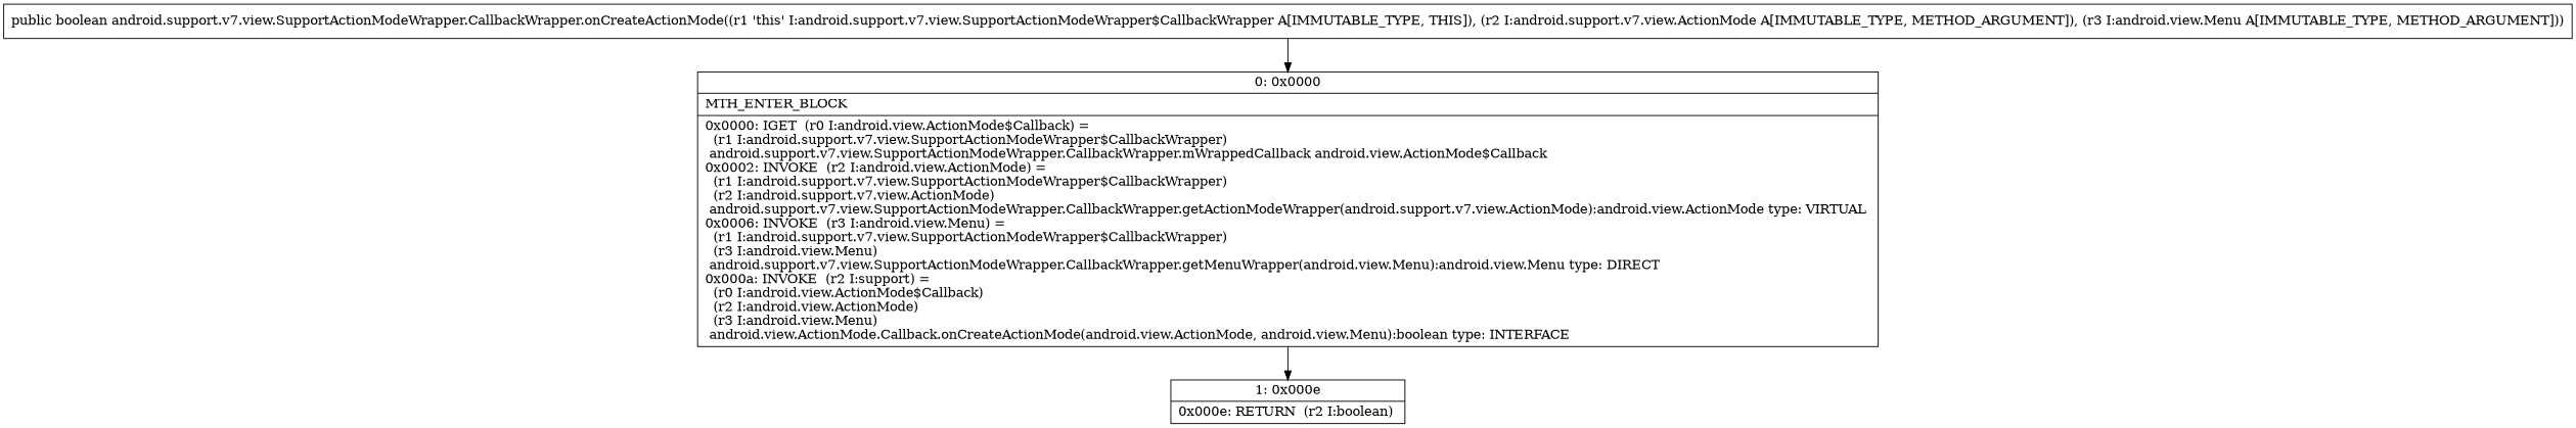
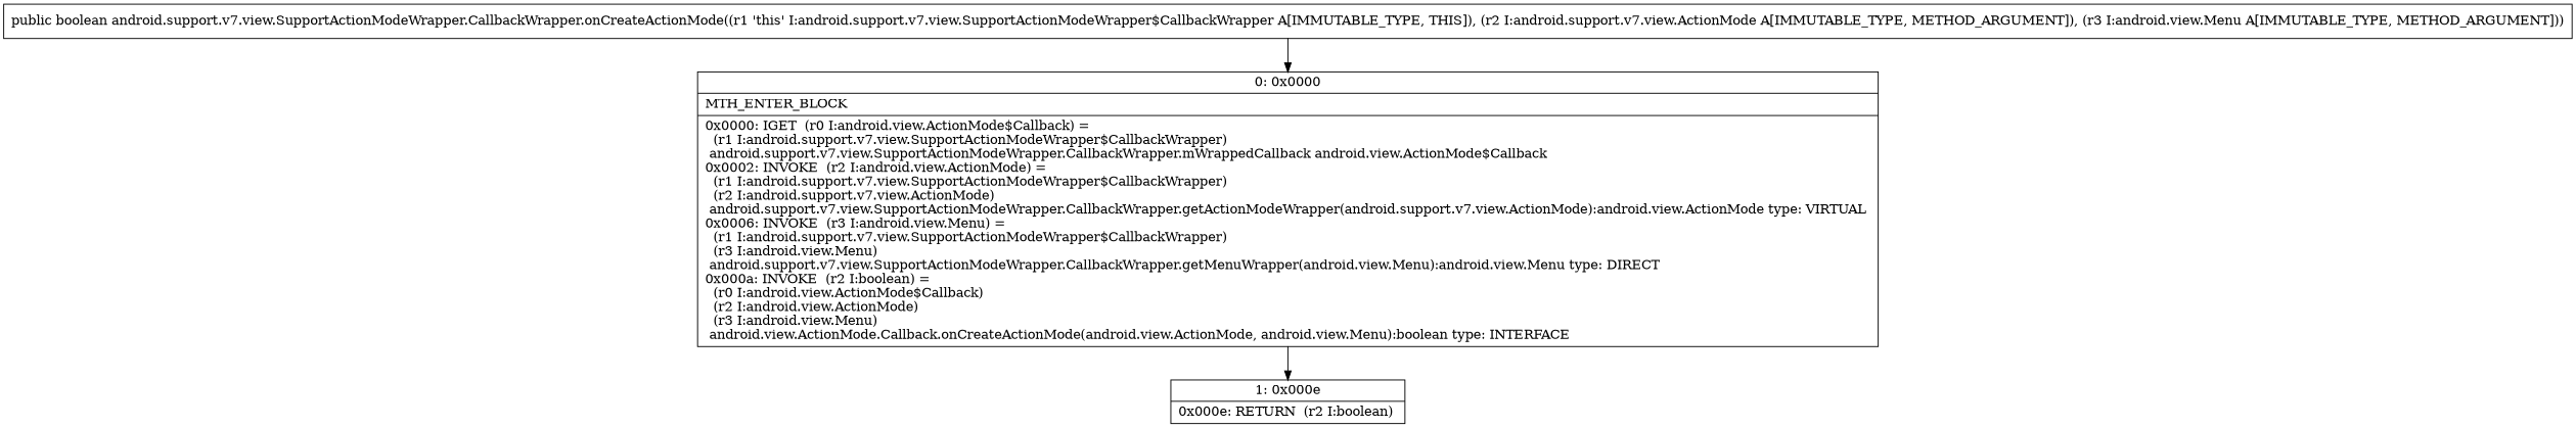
  digraph {
    node [shape=record]
-   n1 [label="{0\:\ 0x0000|MTH_ENTER_BLOCK\l|0x0000: IGET  (r0 I:android.view.ActionMode$Callback) = \l  (r1 I:android.support.v7.view.SupportActionModeWrapper$CallbackWrapper)\l android.support.v7.view.SupportActionModeWrapper.CallbackWrapper.mWrappedCallback android.view.ActionMode$Callback \l0x0002: INVOKE  (r2 I:android.view.ActionMode) = \l  (r1 I:android.support.v7.view.SupportActionModeWrapper$CallbackWrapper)\l  (r2 I:android.support.v7.view.ActionMode)\l android.support.v7.view.SupportActionModeWrapper.CallbackWrapper.getActionModeWrapper(android.support.v7.view.ActionMode):android.view.ActionMode type: VIRTUAL \l0x0006: INVOKE  (r3 I:android.view.Menu) = \l  (r1 I:android.support.v7.view.SupportActionModeWrapper$CallbackWrapper)\l  (r3 I:android.view.Menu)\l android.support.v7.view.SupportActionModeWrapper.CallbackWrapper.getMenuWrapper(android.view.Menu):android.view.Menu type: DIRECT \l0x000a: INVOKE  (r2 I:support) = \l  (r0 I:android.view.ActionMode$Callback)\l  (r2 I:android.view.ActionMode)\l  (r3 I:android.view.Menu)\l android.view.ActionMode.Callback.onCreateActionMode(android.view.ActionMode, android.view.Menu):boolean type: INTERFACE \l}"]
+   n1 [label="{0\:\ 0x0000|MTH_ENTER_BLOCK\l|0x0000: IGET  (r0 I:android.view.ActionMode$Callback) = \l  (r1 I:android.support.v7.view.SupportActionModeWrapper$CallbackWrapper)\l android.support.v7.view.SupportActionModeWrapper.CallbackWrapper.mWrappedCallback android.view.ActionMode$Callback \l0x0002: INVOKE  (r2 I:android.view.ActionMode) = \l  (r1 I:android.support.v7.view.SupportActionModeWrapper$CallbackWrapper)\l  (r2 I:android.support.v7.view.ActionMode)\l android.support.v7.view.SupportActionModeWrapper.CallbackWrapper.getActionModeWrapper(android.support.v7.view.ActionMode):android.view.ActionMode type: VIRTUAL \l0x0006: INVOKE  (r3 I:android.view.Menu) = \l  (r1 I:android.support.v7.view.SupportActionModeWrapper$CallbackWrapper)\l  (r3 I:android.view.Menu)\l android.support.v7.view.SupportActionModeWrapper.CallbackWrapper.getMenuWrapper(android.view.Menu):android.view.Menu type: DIRECT \l0x000a: INVOKE  (r2 I:boolean) = \l  (r0 I:android.view.ActionMode$Callback)\l  (r2 I:android.view.ActionMode)\l  (r3 I:android.view.Menu)\l android.view.ActionMode.Callback.onCreateActionMode(android.view.ActionMode, android.view.Menu):boolean type: INTERFACE \l}"]
    n2 [label="{1\:\ 0x000e|0x000e: RETURN  (r2 I:boolean) \l}"]
    n3 [label="{public boolean android.support.v7.view.SupportActionModeWrapper.CallbackWrapper.onCreateActionMode((r1 'this' I:android.support.v7.view.SupportActionModeWrapper$CallbackWrapper A[IMMUTABLE_TYPE, THIS]), (r2 I:android.support.v7.view.ActionMode A[IMMUTABLE_TYPE, METHOD_ARGUMENT]), (r3 I:android.view.Menu A[IMMUTABLE_TYPE, METHOD_ARGUMENT])) }"]
    n1 -> n2
    n3 -> n1
  }
